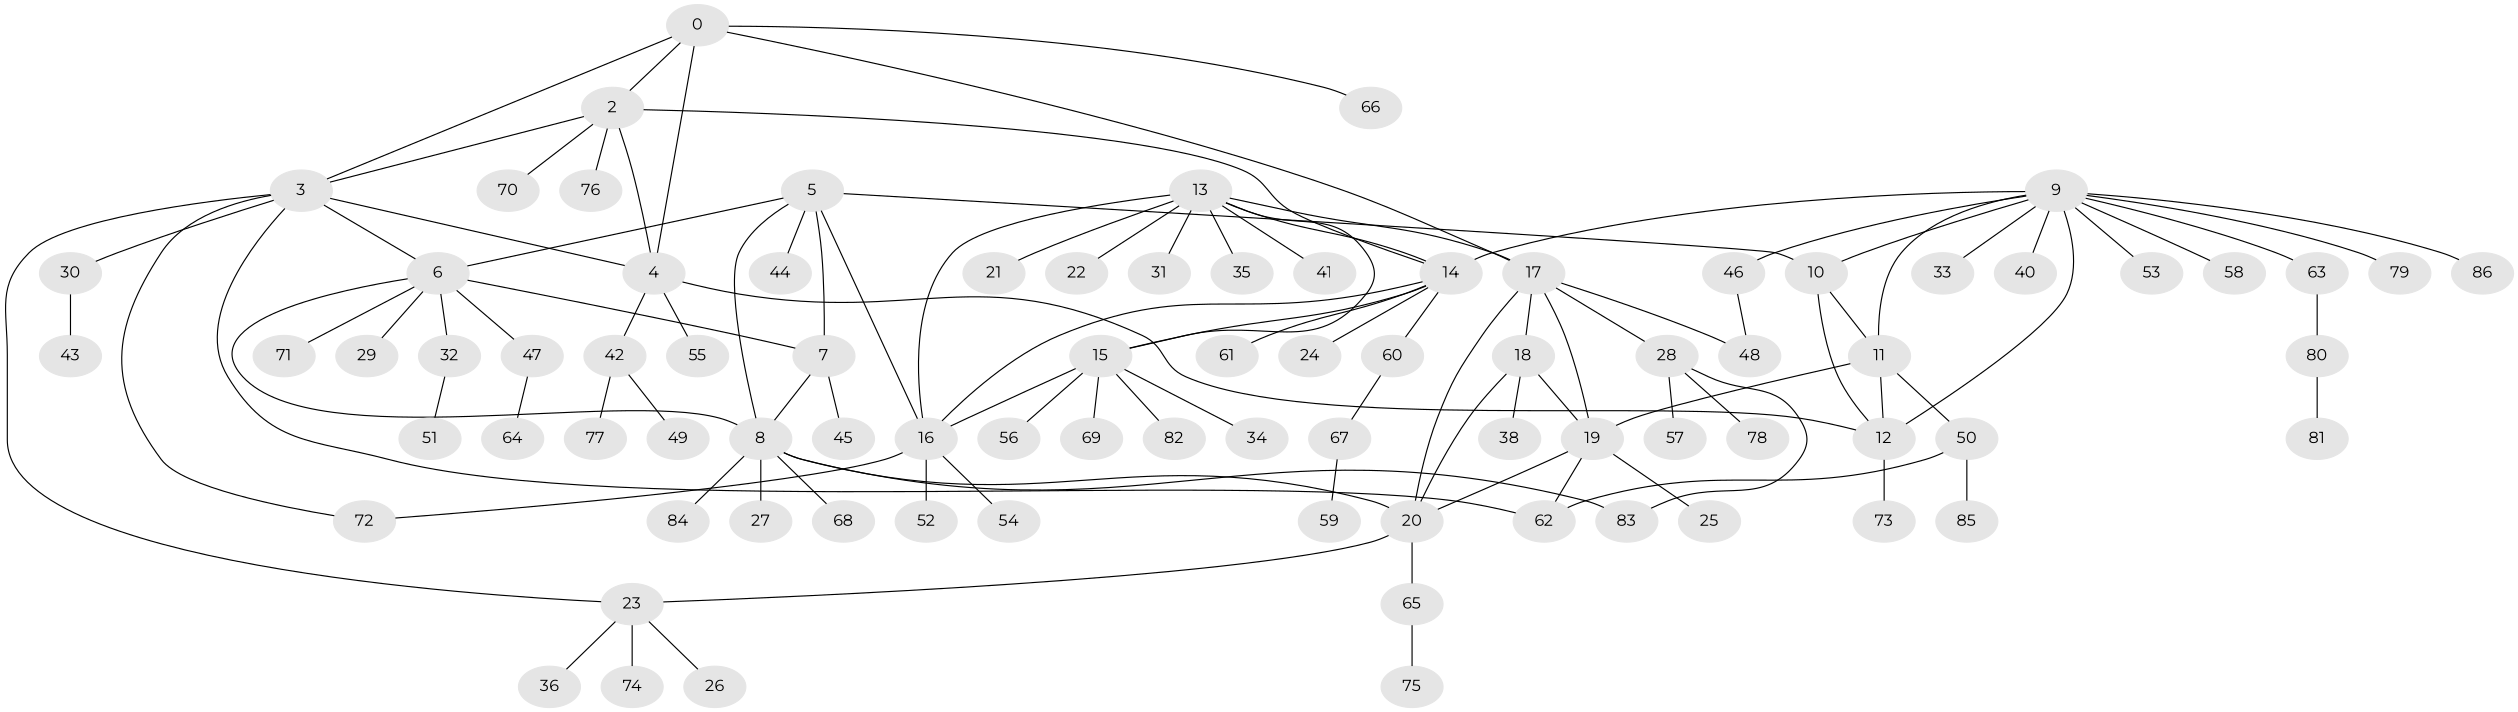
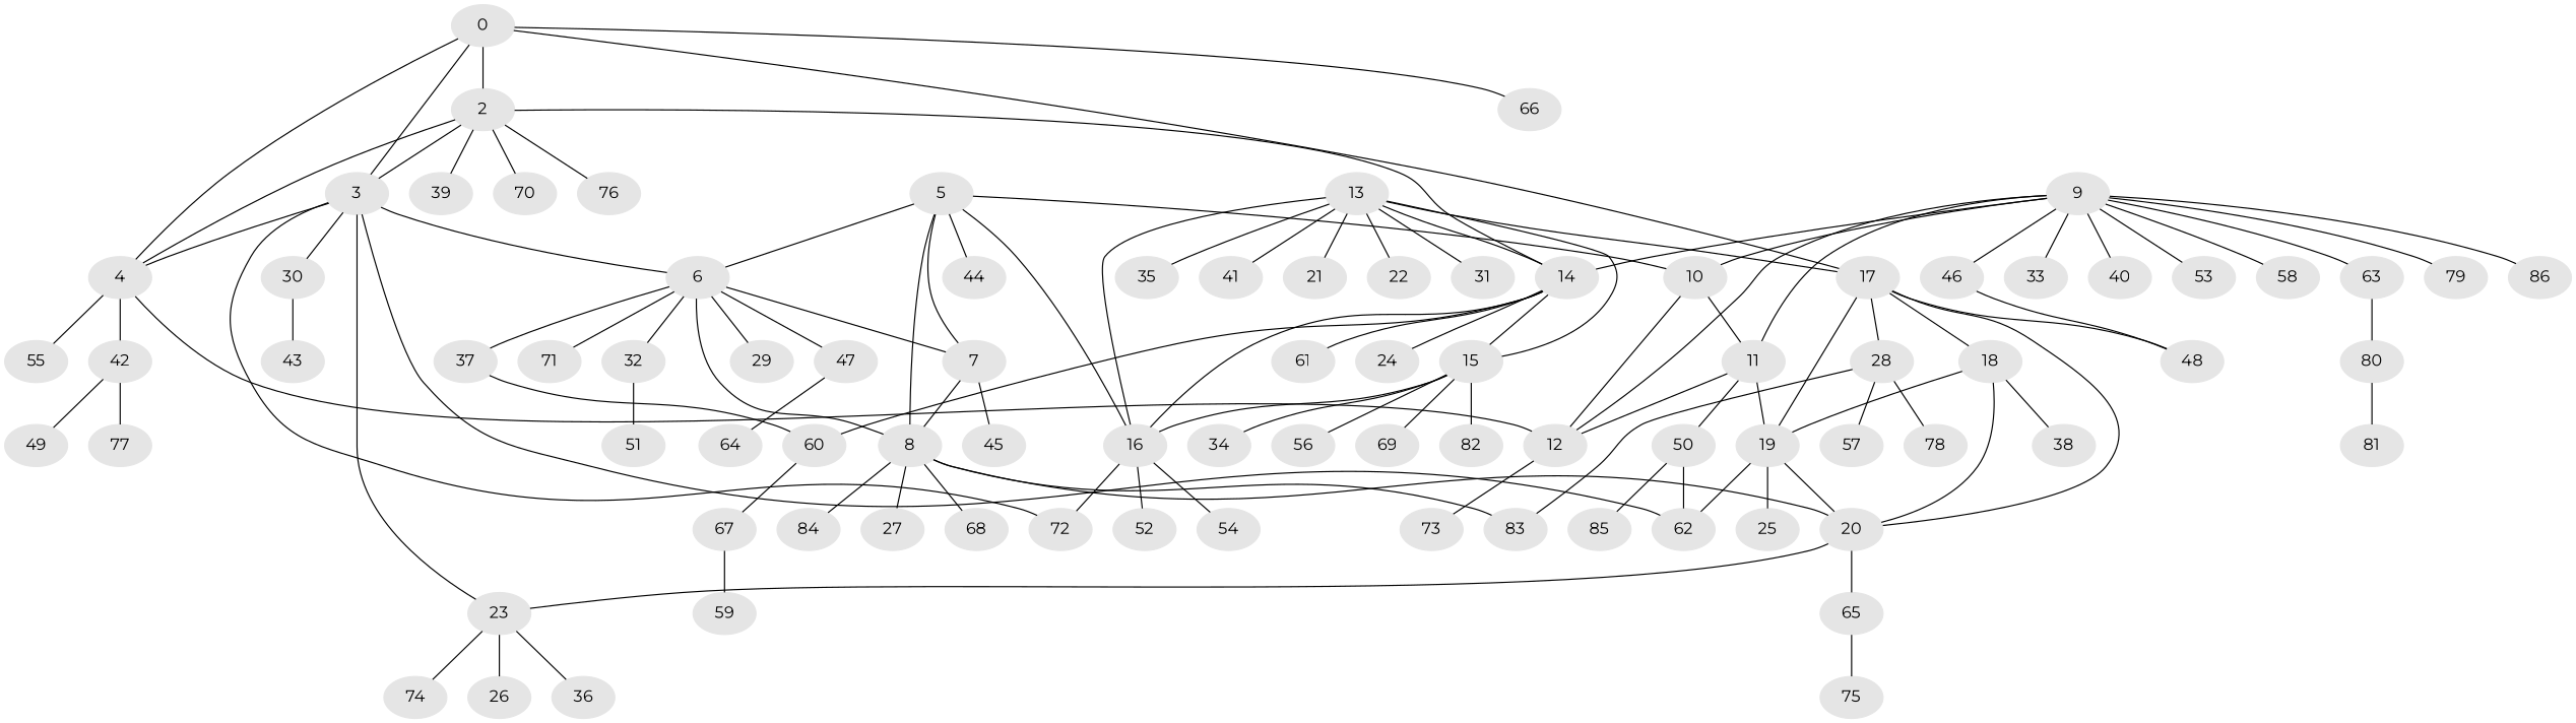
  graph {
    fontname=Montserrat
    node [color=gray90 fontname=Montserrat style=filled]
    edge [fontname=Montserrat]
    n1 [label=0]
    2
    3
    4
    17
    66
    14
+   39
    70
    76
    6
    23
    30
    62
    72
    12
    42
    55
    28
    20
    19
    18
    48
    16
    15
    24
    60
    61
    83
    57
    78
    7
    8
    29
    32
+   37
    47
    71
    26
    36
    74
    43
    73
    49
    77
    5
    10
    44
    45
    27
    68
    84
    11
    52
    54
    51
    64
    65
    9
    33
    40
    46
    53
    58
    63
    79
    86
    50
    80
    25
    85
    13
    21
    22
    31
    35
    41
    34
    56
    69
    82
    67
    38
    75
    59
    81
    n1 -- 2
    n1 -- 3
    n1 -- 4
    n1 -- 17
    n1 -- 66
    2 -- 3
    2 -- 4
    2 -- 14
+   2 -- 39
    2 -- 70
    2 -- 76
    3 -- 4
    3 -- 6
    3 -- 23
    3 -- 30
    3 -- 62
    3 -- 72
    4 -- 12
    4 -- 42
    4 -- 55
    17 -- 28
    17 -- 20
    17 -- 19
    17 -- 18
    17 -- 48
    14 -- 16
    14 -- 15
    14 -- 24
    14 -- 60
    14 -- 61
    6 -- 7
    6 -- 8
    6 -- 29
    6 -- 32
+   6 -- 37
    6 -- 47
    6 -- 71
    23 -- 26
    23 -- 36
    23 -- 74
    30 -- 43
    12 -- 73
    42 -- 49
    42 -- 77
    28 -- 83
    28 -- 57
    28 -- 78
    20 -- 23
    20 -- 65
    19 -- 62
    19 -- 20
    19 -- 25
    18 -- 20
    18 -- 19
    18 -- 38
    16 -- 72
    16 -- 52
    16 -- 54
    15 -- 16
    15 -- 34
    15 -- 56
    15 -- 69
    15 -- 82
    60 -- 67
    7 -- 8
    7 -- 45
    8 -- 20
    8 -- 83
    8 -- 27
    8 -- 68
    8 -- 84
    32 -- 51
+   37 -- 60
    47 -- 64
    5 -- 6
    5 -- 16
    5 -- 7
    5 -- 8
    5 -- 10
    5 -- 44
    10 -- 12
    10 -- 11
    11 -- 12
    11 -- 19
    11 -- 50
    65 -- 75
    9 -- 14
    9 -- 12
    9 -- 10
    9 -- 11
    9 -- 33
    9 -- 40
    9 -- 46
    9 -- 53
    9 -- 58
    9 -- 63
    9 -- 79
    9 -- 86
    46 -- 48
    63 -- 80
    50 -- 62
    50 -- 85
    80 -- 81
    13 -- 17
    13 -- 14
    13 -- 16
    13 -- 15
    13 -- 21
    13 -- 22
    13 -- 31
    13 -- 35
    13 -- 41
    67 -- 59
  }
